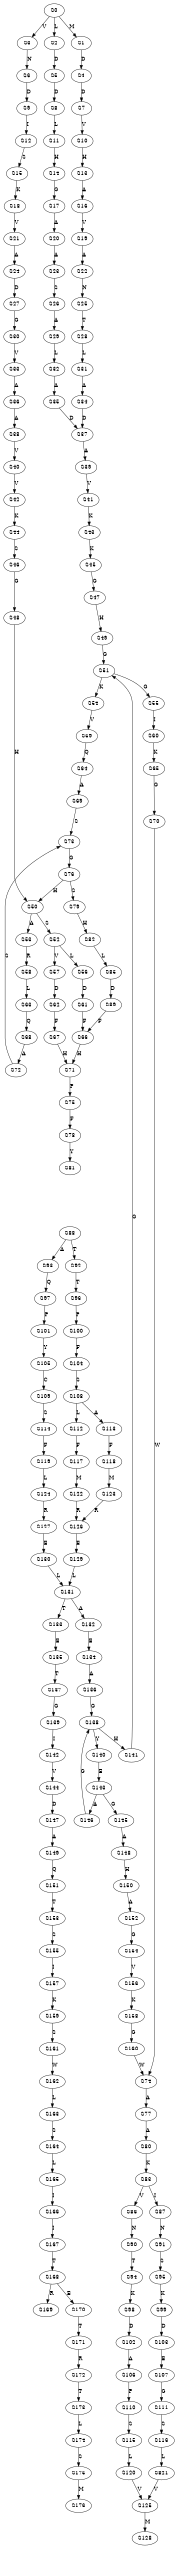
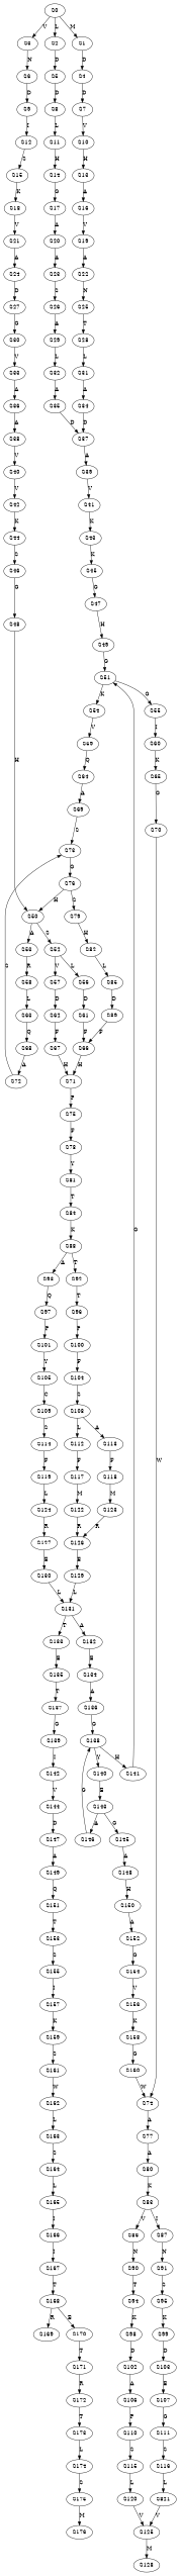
  strict digraph {
    S0
    S1
    S2
    S3
    S4
    S5
    S6
    S7
    S8
    S9
    S10
    S11
    S12
    S13
    S14
    S15
    S16
    S17
    S18
    S19
    S20
    S21
    S22
    S23
    S24
    S25
    S26
    S27
    S28
    S29
    S30
    S31
    S32
    S33
    S34
    S35
    S36
    S37
    S38
    S39
    S40
    S41
    S42
    S43
    S44
    S45
    S46
    S47
    S48
    S49
    S50
    S51
    S52
    S53
    S54
    S55
    S56
    S57
    S58
    S59
    S60
    S61
    S62
    S63
    S64
    S65
    S66
    S67
    S68
    S69
    S70
    S71
    S72
    S73
    S74
    S75
    S76
    S77
    S78
    S79
    S80
    S81
    S82
    S83
+   S84
    S85
    S86
    S87
    S88
    S89
    S90
    S91
    S92
    S93
    S94
    S95
    S96
    S97
    S98
    S99
    S100
    S101
    S102
    S103
    S104
    S105
    S106
    S107
    S108
    S109
    S110
    S111
    S112
    S113
    S114
    S115
    S116
    S117
    S118
    S119
    S120
    n122 [label=S821]
    S122
    S123
    S124
    S125
    S126
    S127
    S128
    S129
    S130
    S131
    S132
    S133
    S134
    S135
    S136
    S137
    S138
    S139
    S140
    S141
    S142
    S143
    S144
    S145
    S146
    S147
    S148
    S149
    S150
    S151
    S152
    S153
    S154
    S155
    S156
    S157
    S158
    S159
    S160
    S161
    S162
    S163
    S164
    S165
    S166
    S167
    S168
    S169
    S170
    S171
    S172
    S173
    S174
    S175
    S176
    S0 -> S1 [label=M]
    S0 -> S2 [label=L]
    S0 -> S3 [label=V]
    S1 -> S4 [label=D]
    S2 -> S5 [label=D]
    S3 -> S6 [label=N]
    S4 -> S7 [label=D]
    S5 -> S8 [label=D]
    S6 -> S9 [label=D]
    S7 -> S10 [label=V]
    S8 -> S11 [label=L]
    S9 -> S12 [label=I]
    S10 -> S13 [label=H]
    S11 -> S14 [label=H]
    S12 -> S15 [label=S]
    S13 -> S16 [label=A]
    S14 -> S17 [label=G]
    S15 -> S18 [label=K]
    S16 -> S19 [label=V]
    S17 -> S20 [label=A]
    S18 -> S21 [label=V]
    S19 -> S22 [label=A]
    S20 -> S23 [label=A]
    S21 -> S24 [label=A]
    S22 -> S25 [label=N]
    S23 -> S26 [label=S]
    S24 -> S27 [label=D]
    S25 -> S28 [label=T]
    S26 -> S29 [label=A]
    S27 -> S30 [label=G]
    S28 -> S31 [label=L]
    S29 -> S32 [label=L]
    S30 -> S33 [label=V]
    S31 -> S34 [label=A]
    S32 -> S35 [label=A]
    S33 -> S36 [label=A]
    S34 -> S37 [label=D]
    S35 -> S37 [label=D]
    S36 -> S38 [label=A]
    S37 -> S39 [label=A]
    S38 -> S40 [label=V]
    S39 -> S41 [label=V]
    S40 -> S42 [label=V]
    S41 -> S43 [label=K]
    S42 -> S44 [label=K]
    S43 -> S45 [label=K]
    S44 -> S46 [label=S]
    S45 -> S47 [label=G]
    S46 -> S48 [label=G]
    S47 -> S49 [label=H]
    S48 -> S50 [label=H]
    S49 -> S51 [label=G]
    S50 -> S52 [label=S]
    S50 -> S53 [label=A]
    S51 -> S54 [label=K]
    S51 -> S55 [label=G]
    S52 -> S56 [label=L]
    S52 -> S57 [label=V]
    S53 -> S58 [label=R]
    S54 -> S59 [label=V]
    S55 -> S60 [label=I]
    S56 -> S61 [label=D]
    S57 -> S62 [label=D]
    S58 -> S63 [label=L]
    S59 -> S64 [label=Q]
    S60 -> S65 [label=K]
    S61 -> S66 [label=F]
    S62 -> S67 [label=F]
    S63 -> S68 [label=Q]
    S64 -> S69 [label=A]
    S65 -> S70 [label=G]
    S66 -> S71 [label=H]
    S67 -> S71 [label=H]
    S68 -> S72 [label=A]
    S69 -> S73 [label=S]
    S70 -> S74 [label=W]
    S71 -> S75 [label=P]
    S72 -> S73 [label=S]
    S73 -> S76 [label=G]
    S74 -> S77 [label=A]
    S75 -> S78 [label=F]
    S76 -> S50 [label=H]
    S76 -> S79 [label=S]
    S77 -> S80 [label=A]
    S78 -> S81 [label=Y]
    S79 -> S82 [label=H]
    S80 -> S83 [label=K]
+   S81 -> S84 [label=T]
    S82 -> S85 [label=L]
    S83 -> S86 [label=V]
    S83 -> S87 [label=I]
+   S84 -> S88 [label=K]
    S85 -> S89 [label=D]
    S86 -> S90 [label=N]
    S87 -> S91 [label=N]
    S88 -> S92 [label=T]
    S88 -> S93 [label=A]
    S89 -> S66 [label=F]
    S90 -> S94 [label=T]
    S91 -> S95 [label=S]
    S92 -> S96 [label=T]
    S93 -> S97 [label=Q]
    S94 -> S98 [label=K]
    S95 -> S99 [label=K]
    S96 -> S100 [label=P]
    S97 -> S101 [label=P]
    S98 -> S102 [label=D]
    S99 -> S103 [label=D]
    S100 -> S104 [label=F]
    S101 -> S105 [label=Y]
    S102 -> S106 [label=A]
    S103 -> S107 [label=E]
    S104 -> S108 [label=S]
    S105 -> S109 [label=C]
    S106 -> S110 [label=P]
    S107 -> S111 [label=G]
    S108 -> S112 [label=L]
    S108 -> S113 [label=A]
    S109 -> S114 [label=S]
    S110 -> S115 [label=S]
    S111 -> S116 [label=S]
    S112 -> S117 [label=F]
    S113 -> S118 [label=F]
    S114 -> S119 [label=F]
    S115 -> S120 [label=L]
    S116 -> n122 [label=L]
    S117 -> S122 [label=M]
    S118 -> S123 [label=M]
    S119 -> S124 [label=L]
    S120 -> S125 [label=V]
    n122 -> S125 [label=V]
    S122 -> S126 [label=R]
    S123 -> S126 [label=R]
    S124 -> S127 [label=R]
    S125 -> S128 [label=M]
    S126 -> S129 [label=E]
    S127 -> S130 [label=E]
    S129 -> S131 [label=L]
    S130 -> S131 [label=L]
    S131 -> S132 [label=A]
    S131 -> S133 [label=T]
    S132 -> S134 [label=E]
    S133 -> S135 [label=E]
    S134 -> S136 [label=A]
    S135 -> S137 [label=T]
    S136 -> S138 [label=G]
    S137 -> S139 [label=G]
    S138 -> S140 [label=Y]
    S138 -> S141 [label=H]
    S139 -> S142 [label=I]
    S140 -> S143 [label=E]
    S141 -> S51 [label=G]
    S142 -> S144 [label=V]
    S143 -> S145 [label=G]
    S143 -> S146 [label=A]
    S144 -> S147 [label=D]
    S145 -> S148 [label=A]
    S146 -> S138 [label=G]
    S147 -> S149 [label=A]
    S148 -> S150 [label=H]
    S149 -> S151 [label=Q]
    S150 -> S152 [label=A]
    S151 -> S153 [label=T]
    S152 -> S154 [label=G]
    S153 -> S155 [label=S]
    S154 -> S156 [label=V]
    S155 -> S157 [label=I]
    S156 -> S158 [label=K]
    S157 -> S159 [label=K]
    S158 -> S160 [label=G]
    S159 -> S161 [label=S]
    S160 -> S74 [label=W]
    S161 -> S162 [label=W]
    S162 -> S163 [label=L]
    S163 -> S164 [label=S]
    S164 -> S165 [label=L]
    S165 -> S166 [label=I]
    S166 -> S167 [label=I]
    S167 -> S168 [label=T]
    S168 -> S169 [label=R]
    S168 -> S170 [label=E]
    S170 -> S171 [label=T]
    S171 -> S172 [label=R]
    S172 -> S173 [label=T]
    S173 -> S174 [label=L]
    S174 -> S175 [label=S]
    S175 -> S176 [label=M]
  }
